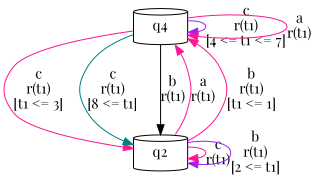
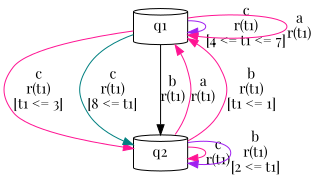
  digraph {
    fontname="Playfair Display"
    node [shape=cylinder fontname="Playfair Display"]
    edge [color=deeppink fontname="Playfair Display"]
-   n1 [label=q4]
+   n1 [label=q1]
    n2 [label=q2]
    n1 -> n1 [label="c\nr(t1)\n[4 <= t1 <= 7]" color=purple]
    n1 -> n1 [label="a\nr(t1)\n"]
    n1 -> n2 [label="c\nr(t1)\n[t1 <= 3]"]
    n1 -> n2 [label="c\nr(t1)\n[8 <= t1]" color=teal]
    n1 -> n2 [label="b\nr(t1)\n" color=black]
    n2 -> n1 [label="a\nr(t1)\n"]
    n2 -> n1 [label="b\nr(t1)\n[t1 <= 1]"]
    n2 -> n2 [label="c\nr(t1)\n"]
    n2 -> n2 [label="b\nr(t1)\n[2 <= t1]" color=purple]
  }
